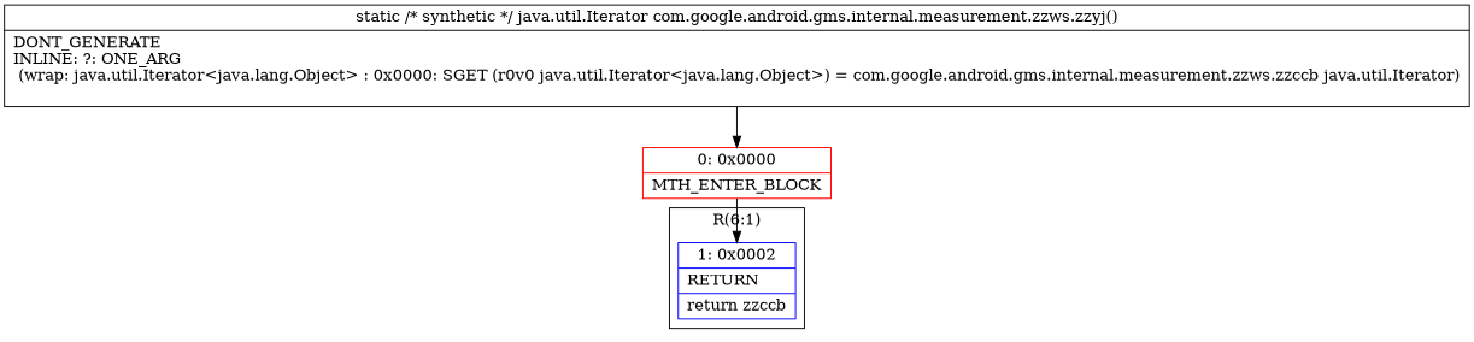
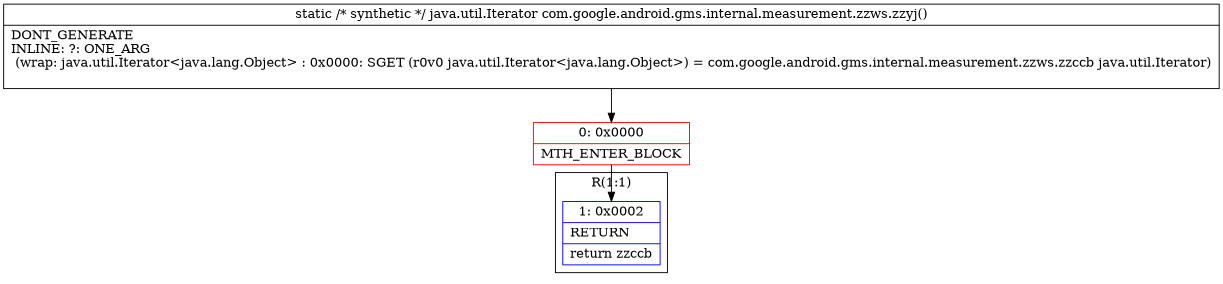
  digraph {
    node [shape=record]
    n1 [color=blue label="{1\:\ 0x0002|RETURN\l|return zzccb\l}"]
    n2 [color=red label="{0\:\ 0x0000|MTH_ENTER_BLOCK\l}"]
    n3 [label="{static \/* synthetic *\/ java.util.Iterator com.google.android.gms.internal.measurement.zzws.zzyj()  | DONT_GENERATE\lINLINE: ?: ONE_ARG  \l  (wrap: java.util.Iterator\<java.lang.Object\> : 0x0000: SGET  (r0v0 java.util.Iterator\<java.lang.Object\>) =  com.google.android.gms.internal.measurement.zzws.zzccb java.util.Iterator)\l\l}"]
    subgraph cluster_1 {
-     label="R(6:1)"
+     label="R(1:1)"
      n1
    }
    n2 -> n1
    n3 -> n2
  }
